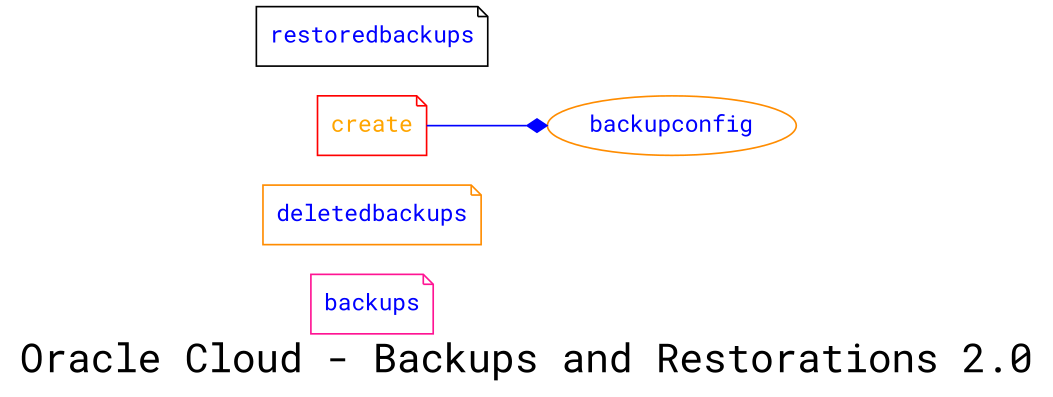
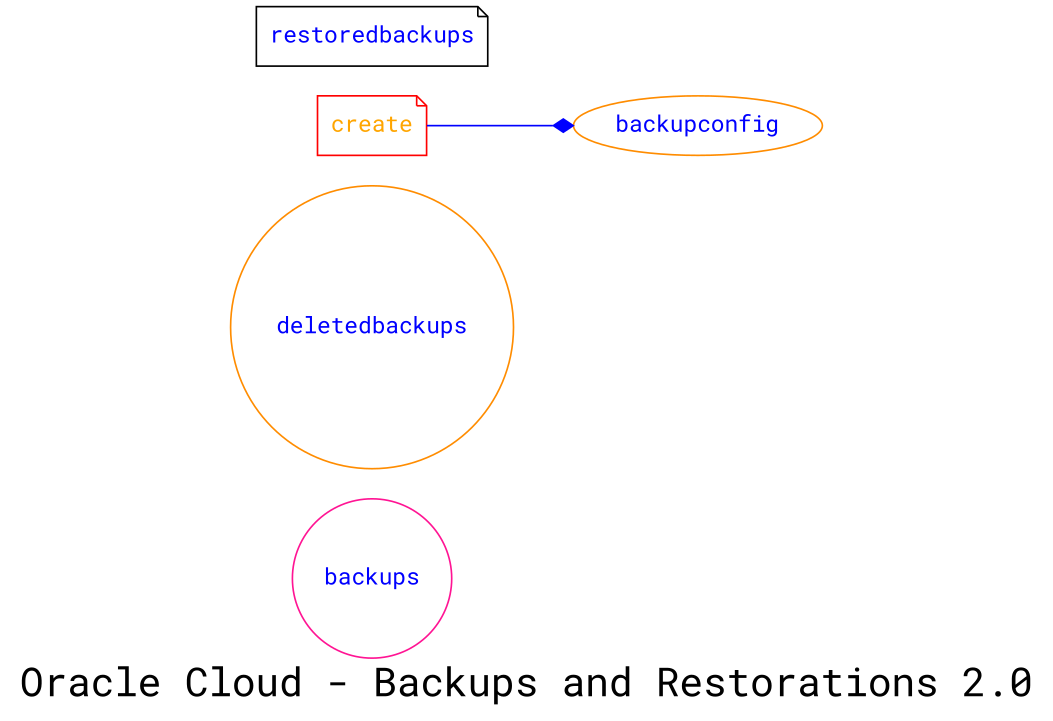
  digraph {
    fontsize=24
    label="Oracle Cloud - Backups and Restorations 2.0"
    splines=true
    rankdir=LR
    fontname="Roboto Mono"
    node [color=darkorange fontcolor=blue shape=circle fontname="Roboto Mono"]
-   backups [color=deeppink shape=note]
-   deletedbackups [shape=note]
+   backups [color=deeppink]
+   deletedbackups
    backupconfig [shape=ellipse]
    restoredbackups [color=black shape=note]
    create [color=red fontcolor=orange shape=note]
    create -> backupconfig [arrowhead=diamond arrowtail=none color=blue fontcolor=orange fontname="Roboto Mono"]
  }
